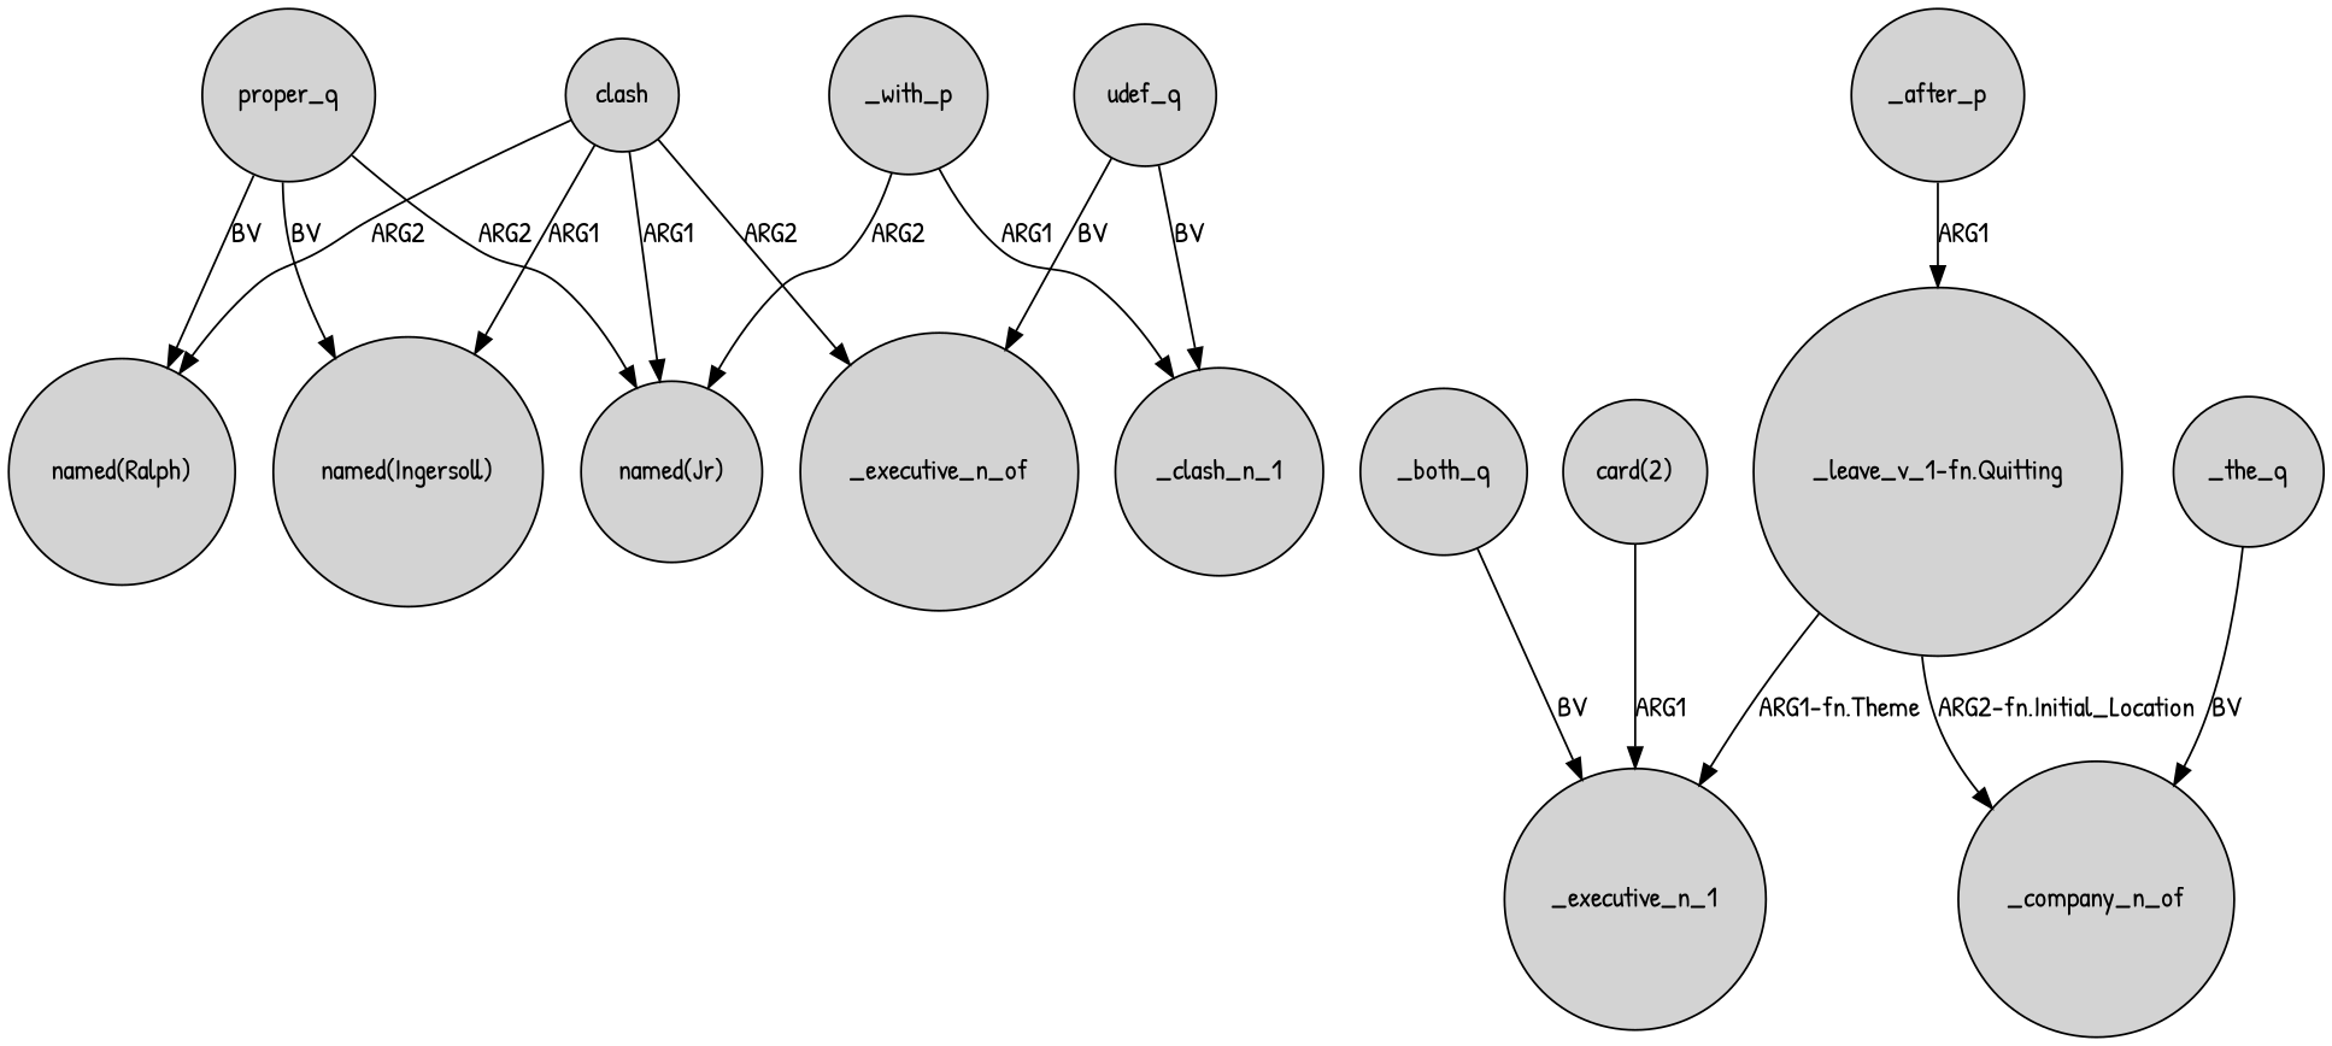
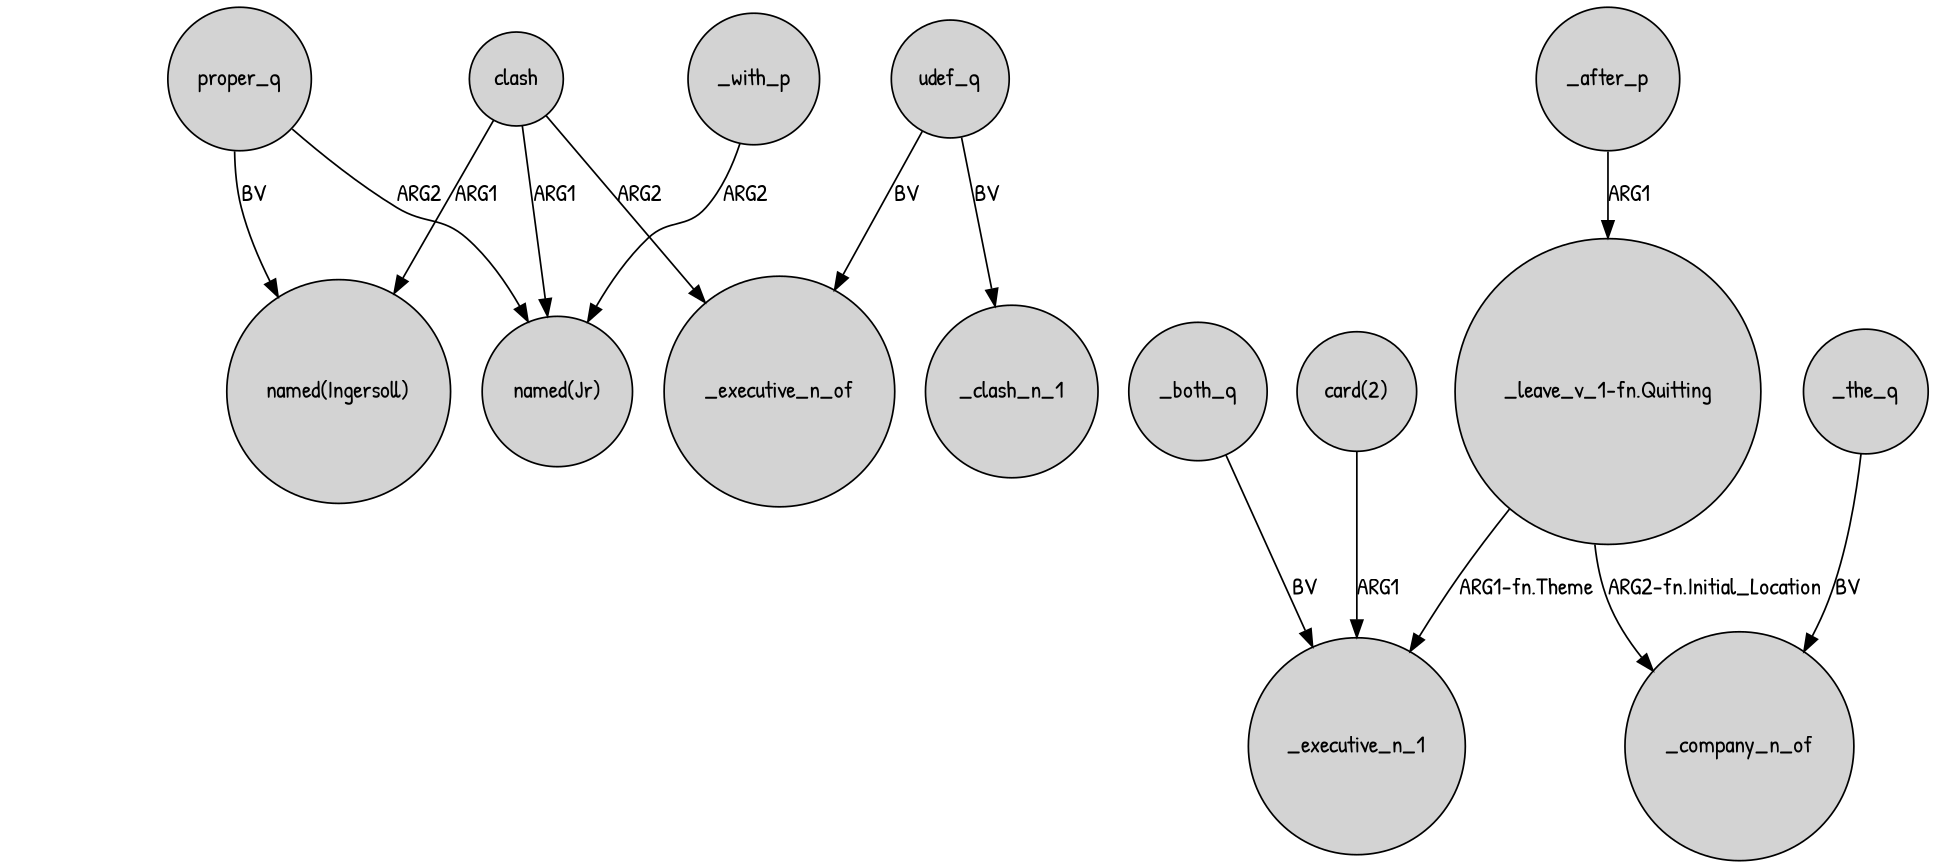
  digraph {
    fontname="Patrick Hand"
    node [fontname="Patrick Hand" shape=circle style=filled]
    edge [fontname="Patrick Hand"]
    n1 [label=clash]
    "named(Ingersoll)"
-   "named(Ralph)"
    n4 [label=_executive_n_of]
    "named(Jr)"
    _after_p
    "_leave_v_1-fn.Quitting"
    _executive_n_1
    _company_n_of
    proper_q
    _with_p
    _clash_n_1
    _both_q
    "card(2)"
    _the_q
    udef_q
    n1 -> "named(Ingersoll)" [label=ARG1]
-   n1 -> "named(Ralph)" [label=ARG2]
    n1 -> n4 [label=ARG2]
    n1 -> "named(Jr)" [label=ARG1]
    _after_p -> "_leave_v_1-fn.Quitting" [label=ARG1]
    "_leave_v_1-fn.Quitting" -> _executive_n_1 [label="ARG1-fn.Theme"]
    "_leave_v_1-fn.Quitting" -> _company_n_of [label="ARG2-fn.Initial_Location"]
    proper_q -> "named(Ingersoll)" [label=BV]
-   proper_q -> "named(Ralph)" [label=BV]
    proper_q -> "named(Jr)" [label=ARG2]
    _with_p -> "named(Jr)" [label=ARG2]
-   _with_p -> _clash_n_1 [label=ARG1]
    _both_q -> _executive_n_1 [label=BV]
    "card(2)" -> _executive_n_1 [label=ARG1]
    _the_q -> _company_n_of [label=BV]
    udef_q -> n4 [label=BV]
    udef_q -> _clash_n_1 [label=BV]
  }
